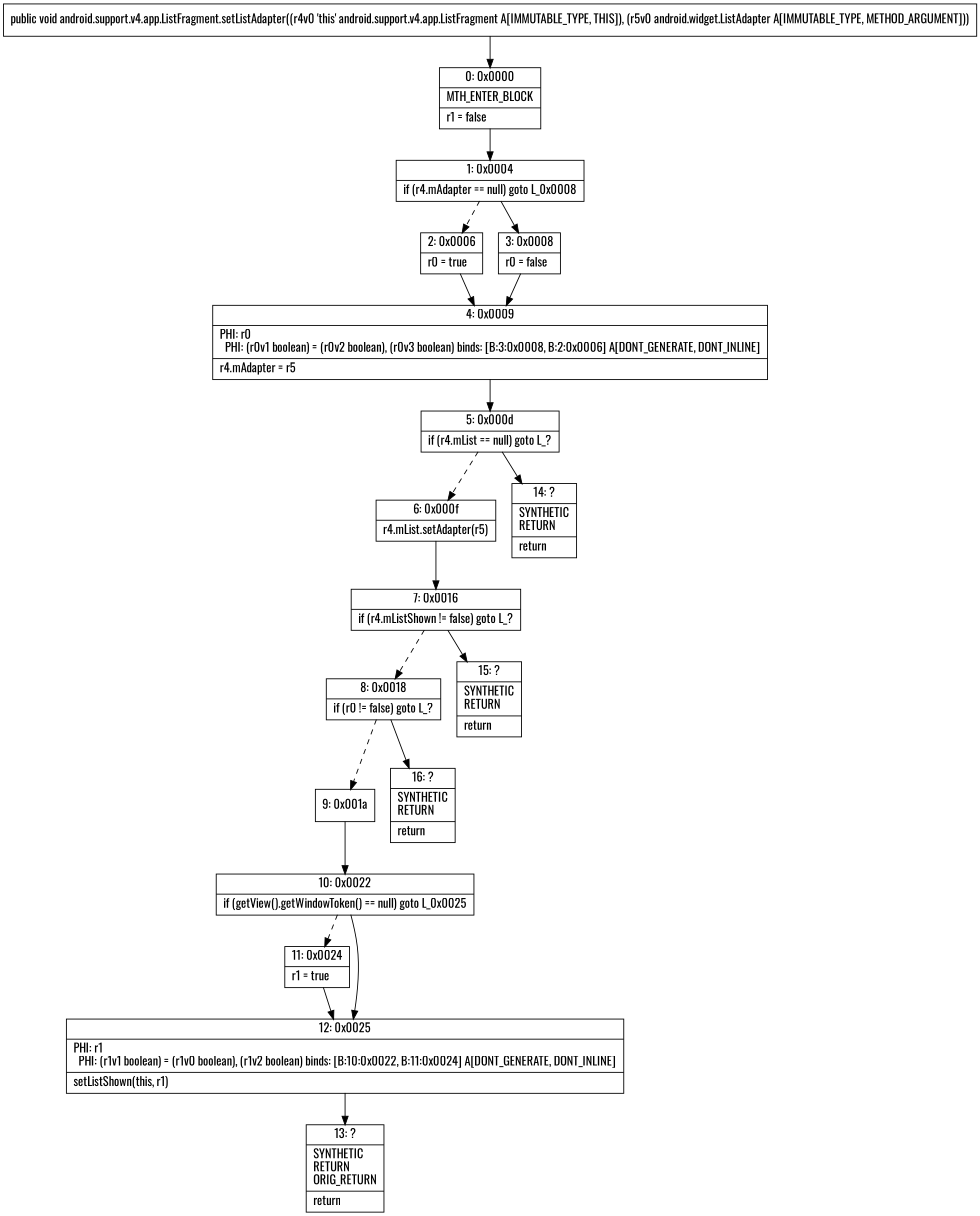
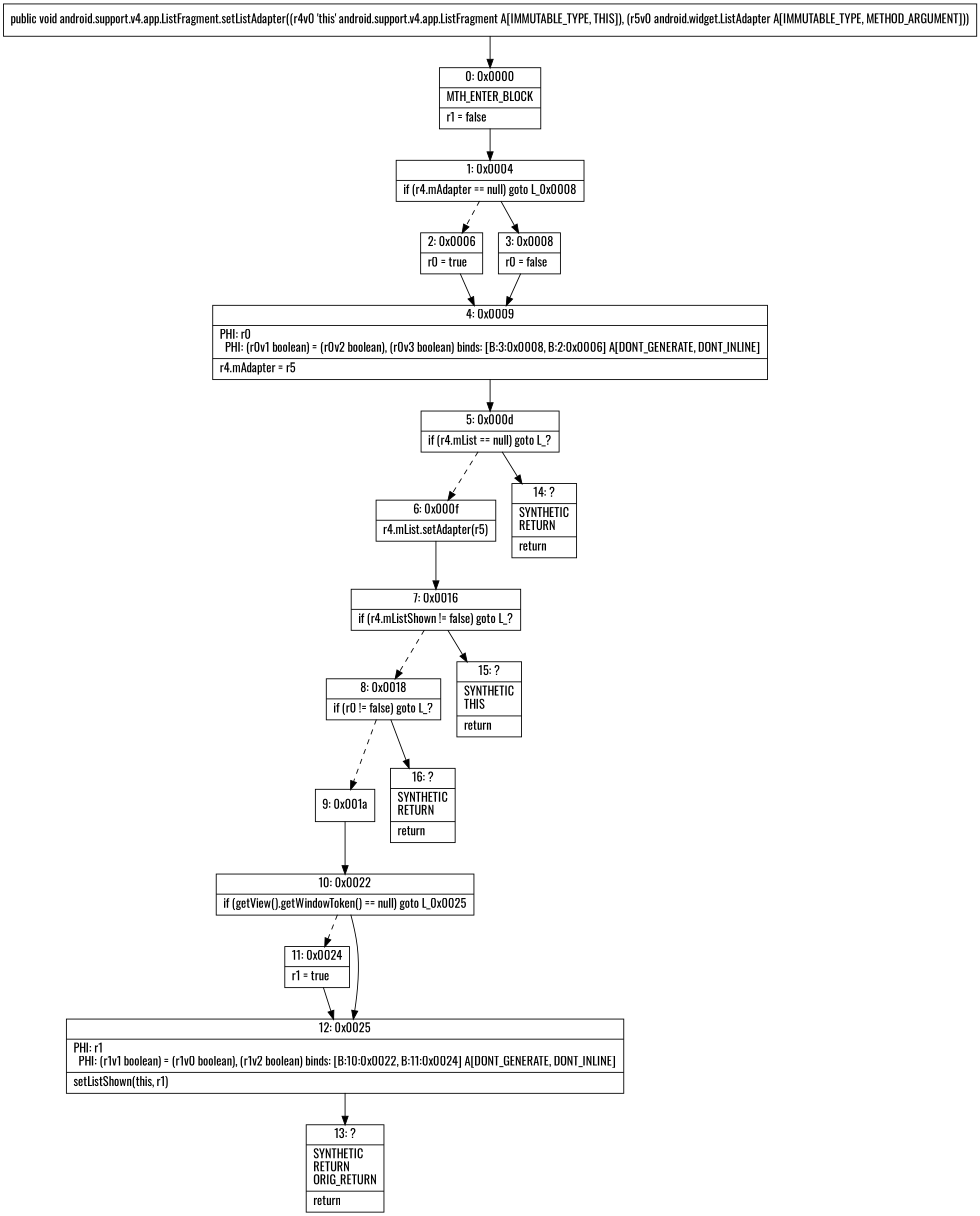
  digraph {
    fontname=Oswald
    node [fontname=Oswald shape=record]
    edge [fontname=Oswald]
    n1 [label="{0\:\ 0x0000|MTH_ENTER_BLOCK\l|r1 = false\l}"]
    n2 [label="{1\:\ 0x0004|if (r4.mAdapter == null) goto L_0x0008\l}"]
    n3 [label="{2\:\ 0x0006|r0 = true\l}"]
    n4 [label="{3\:\ 0x0008|r0 = false\l}"]
    n5 [label="{4\:\ 0x0009|PHI: r0 \l  PHI: (r0v1 boolean) = (r0v2 boolean), (r0v3 boolean) binds: [B:3:0x0008, B:2:0x0006] A[DONT_GENERATE, DONT_INLINE]\l|r4.mAdapter = r5\l}"]
    n6 [label="{5\:\ 0x000d|if (r4.mList == null) goto L_?\l}"]
    n7 [label="{6\:\ 0x000f|r4.mList.setAdapter(r5)\l}"]
    n8 [label="{14\:\ ?|SYNTHETIC\lRETURN\l|return\l}"]
    n9 [label="{7\:\ 0x0016|if (r4.mListShown != false) goto L_?\l}"]
    n10 [label="{8\:\ 0x0018|if (r0 != false) goto L_?\l}"]
-   n11 [label="{15\:\ ?|SYNTHETIC\lRETURN\l|return\l}"]
+   n11 [label="{15\:\ ?|SYNTHETIC\lTHIS\l|return\l}"]
    n12 [label="{9\:\ 0x001a}"]
    n13 [label="{16\:\ ?|SYNTHETIC\lRETURN\l|return\l}"]
    n14 [label="{10\:\ 0x0022|if (getView().getWindowToken() == null) goto L_0x0025\l}"]
    n15 [label="{11\:\ 0x0024|r1 = true\l}"]
    n16 [label="{12\:\ 0x0025|PHI: r1 \l  PHI: (r1v1 boolean) = (r1v0 boolean), (r1v2 boolean) binds: [B:10:0x0022, B:11:0x0024] A[DONT_GENERATE, DONT_INLINE]\l|setListShown(this, r1)\l}"]
    n17 [label="{13\:\ ?|SYNTHETIC\lRETURN\lORIG_RETURN\l|return\l}"]
    n18 [label="{public void android.support.v4.app.ListFragment.setListAdapter((r4v0 'this' android.support.v4.app.ListFragment A[IMMUTABLE_TYPE, THIS]), (r5v0 android.widget.ListAdapter A[IMMUTABLE_TYPE, METHOD_ARGUMENT])) }"]
    n1 -> n2
    n2 -> n3 [style=dashed]
    n2 -> n4
    n3 -> n5
    n4 -> n5
    n5 -> n6
    n6 -> n7 [style=dashed]
    n6 -> n8
    n7 -> n9
    n9 -> n10 [style=dashed]
    n9 -> n11
    n10 -> n12 [style=dashed]
    n10 -> n13
    n12 -> n14
    n14 -> n15 [style=dashed]
    n14 -> n16
    n15 -> n16
    n16 -> n17
    n18 -> n1
  }
